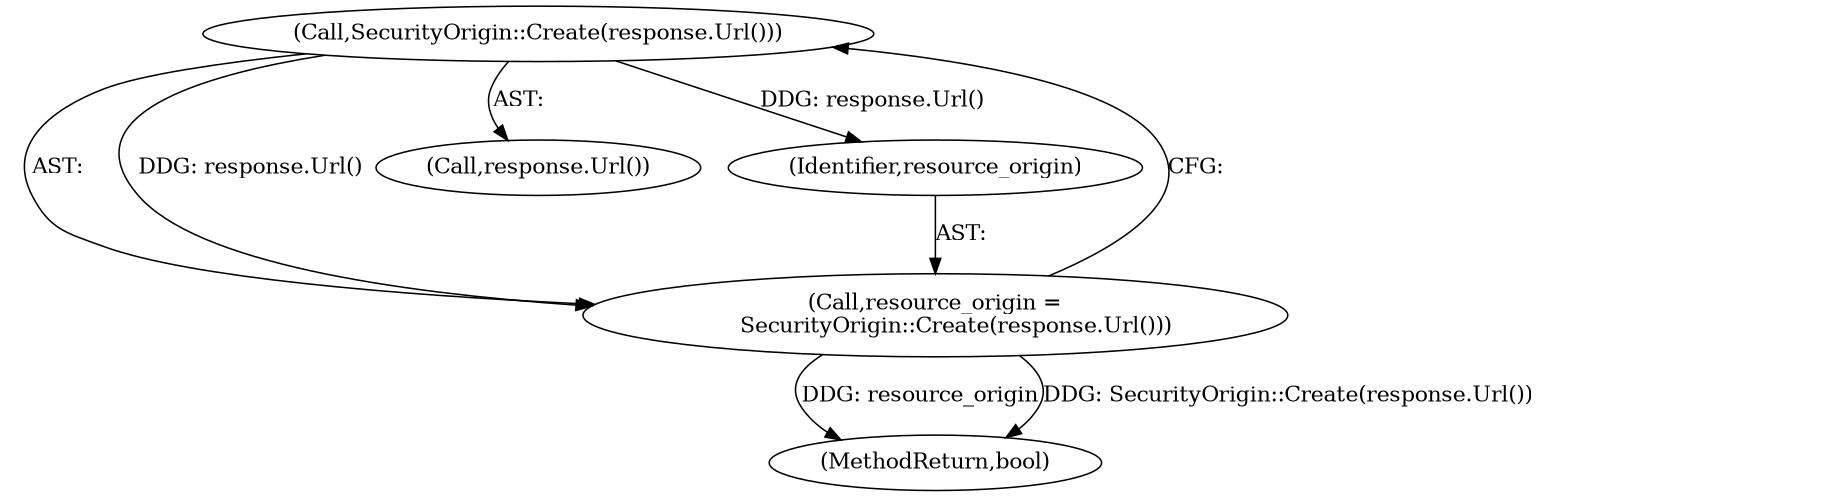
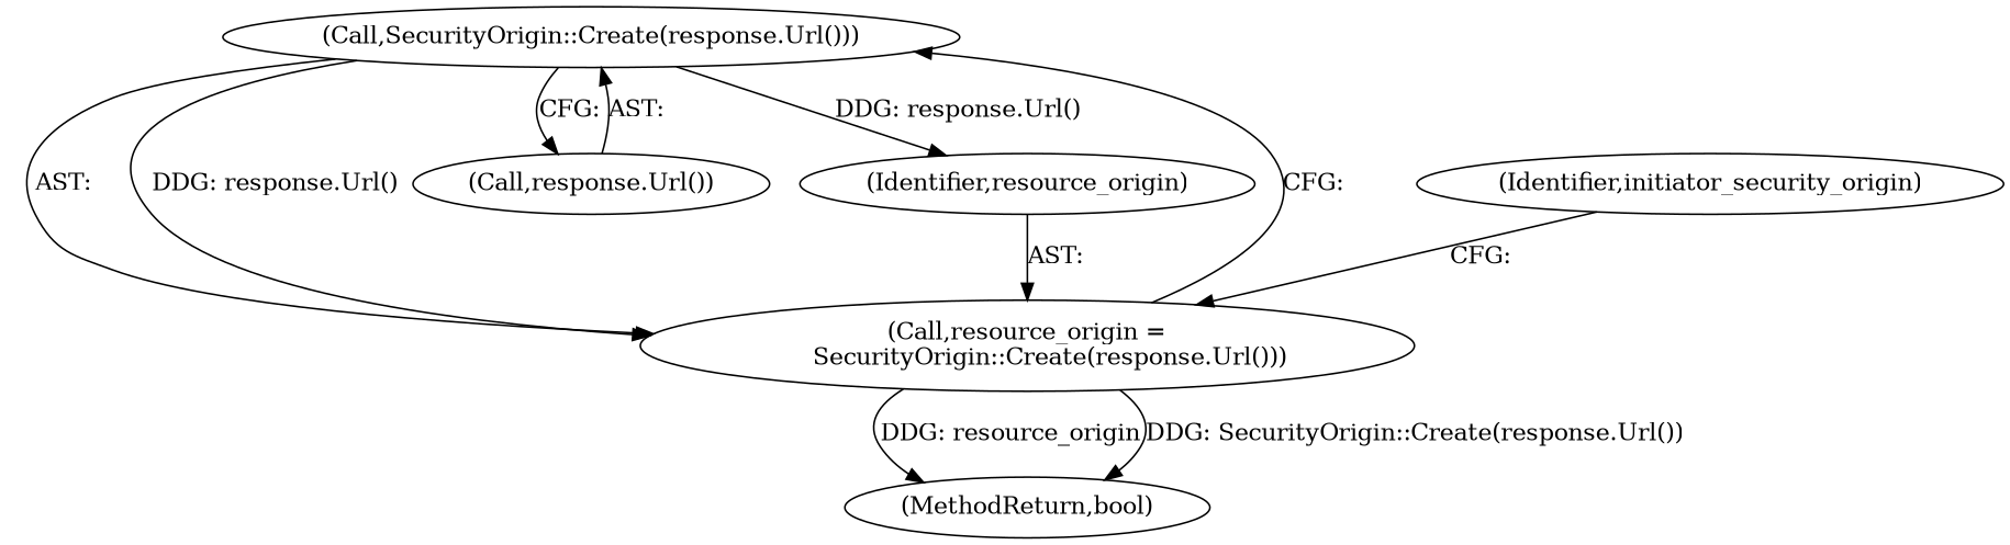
  digraph {
    fontname="DejaVu Serif"
    node [fontname="DejaVu Serif"]
    edge [fontname="DejaVu Serif"]
    n1 [label="(Call,SecurityOrigin::Create(response.Url()))"]
    n2 [label="(Call,resource_origin =\n      SecurityOrigin::Create(response.Url()))"]
    n3 [label="(Call,response.Url())"]
    n4 [label="(Identifier,resource_origin)"]
    n5 [label="(MethodReturn,bool)"]
+   n6 [label="(Identifier,initiator_security_origin)"]
    n1 -> n2 [label="AST: "]
    n1 -> n2 [label="DDG: response.Url()"]
-   n1 -> n3 [label="AST: "]
+   n1 -> n3 [label="CFG: "]
    n1 -> n4 [label="DDG: response.Url()"]
    n2 -> n1 [label="CFG: "]
    n2 -> n5 [label="DDG: resource_origin"]
    n2 -> n5 [label="DDG: SecurityOrigin::Create(response.Url())"]
+   n3 -> n1 [label="AST: "]
    n4 -> n2 [label="AST: "]
+   n6 -> n2 [label="CFG: "]
  }
